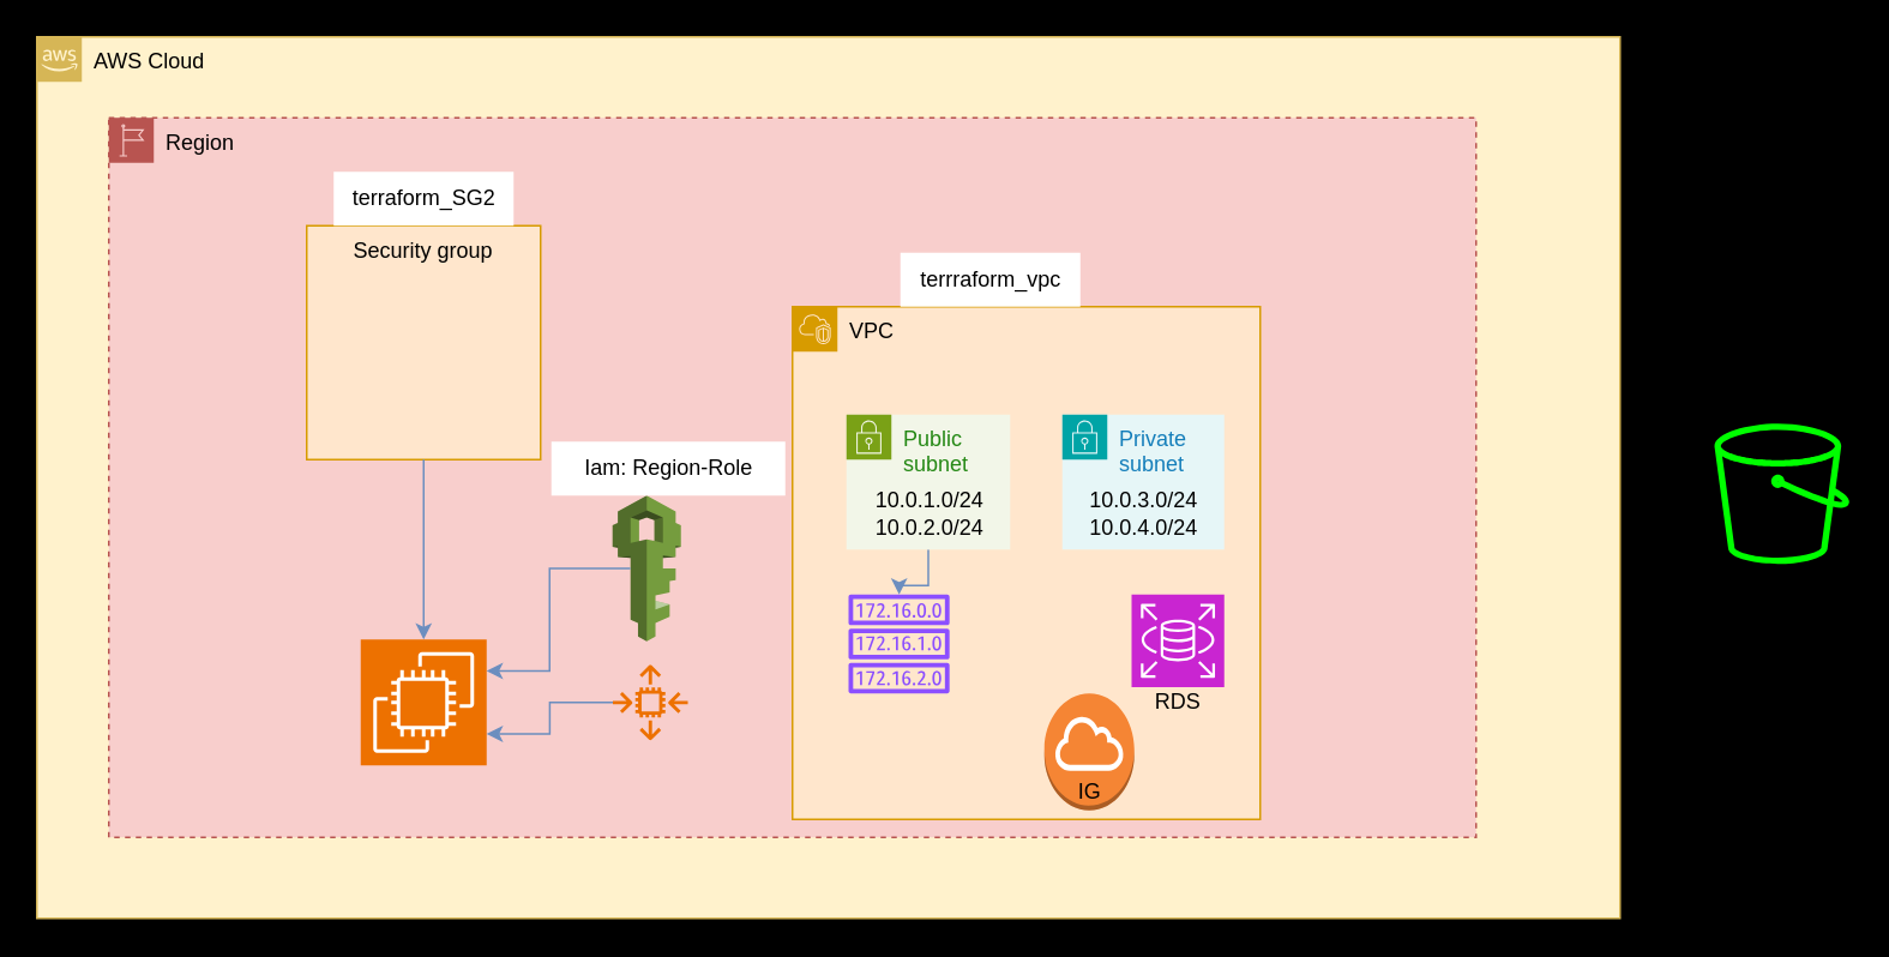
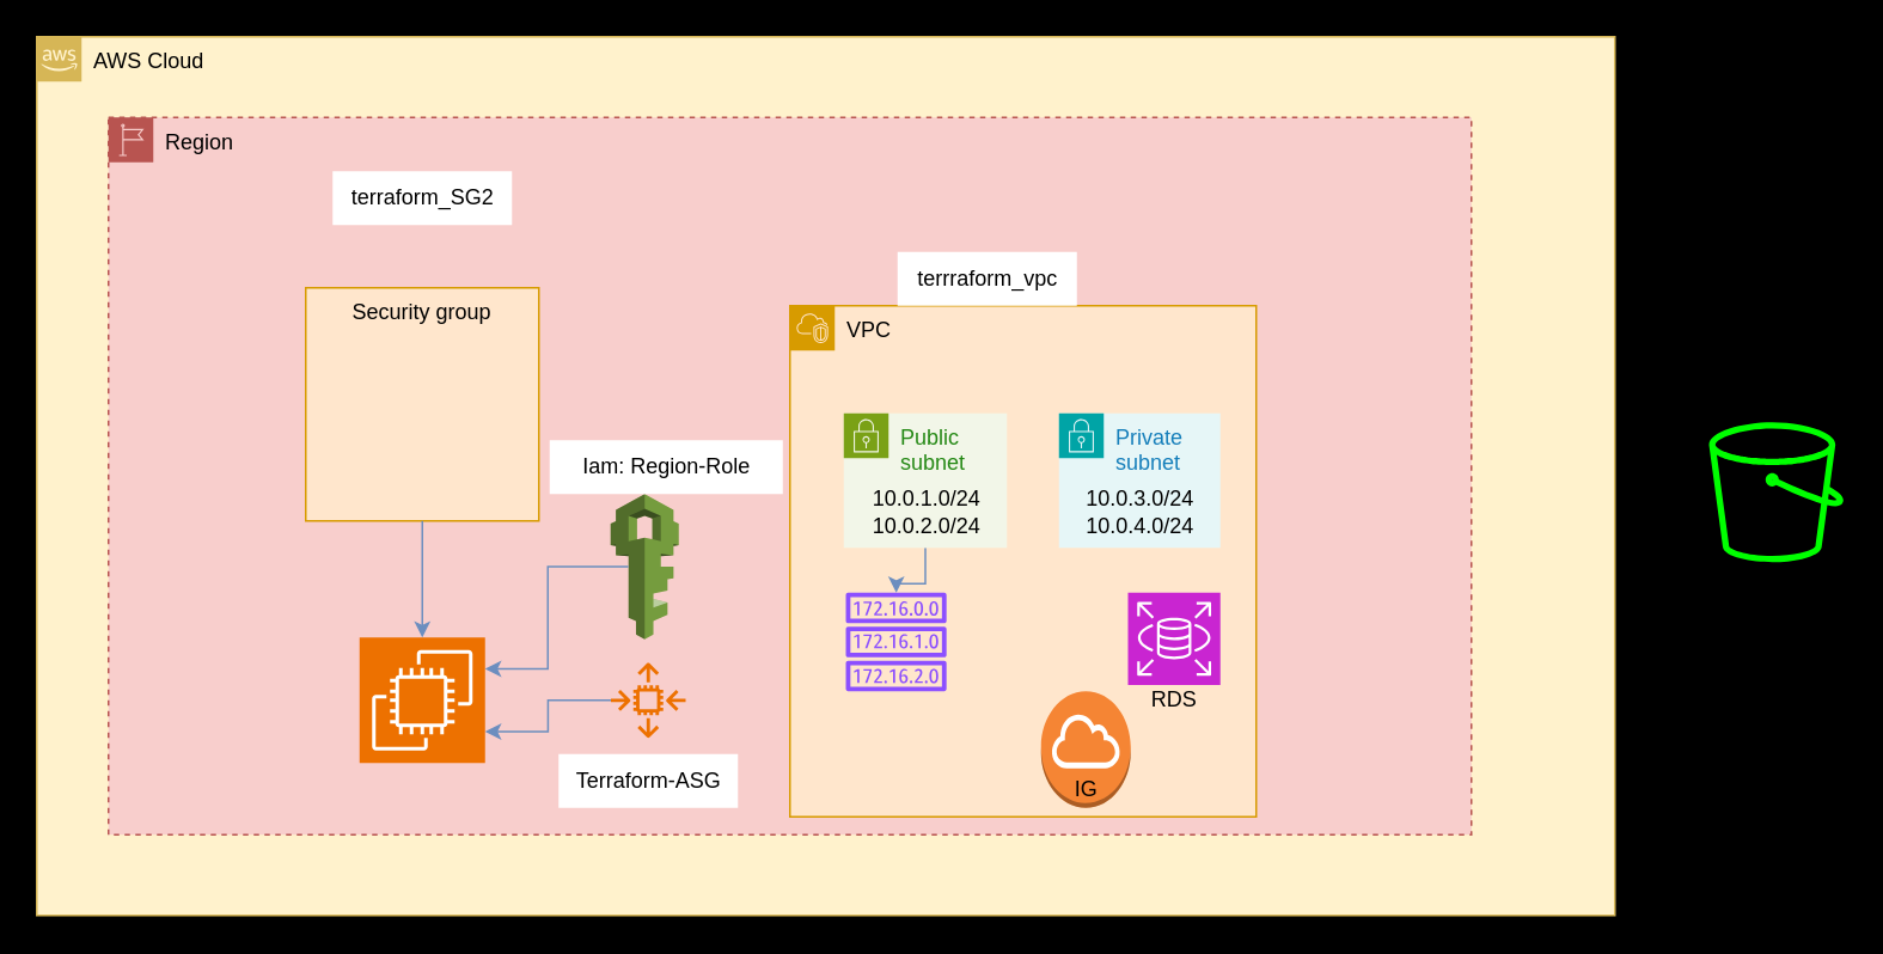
  <mxCell id="0" />
  <mxCell id="1" parent="0" />
  <mxCell id="2" value="AWS Cloud" style="points=[[0,0],[0.25,0],[0.5,0],[0.75,0],[1,0],[1,0.25],[1,0.5],[1,0.75],[1,1],[0.75,1],[0.5,1],[0.25,1],[0,1],[0,0.75],[0,0.5],[0,0.25]];outlineConnect=0;html=1;whiteSpace=wrap;fontSize=12;fontStyle=0;container=1;pointerEvents=0;collapsible=0;recursiveResize=0;shape=mxgraph.aws4.group;grIcon=mxgraph.aws4.group_aws_cloud_alt;strokeColor=#d6b656;fillColor=#fff2cc;verticalAlign=top;align=left;spacingLeft=30;dashed=0;" parent="1" vertex="1"><mxGeometry x="20" y="20" width="880" height="490" as="geometry" /></mxCell>
  <mxCell id="3" value="Region" style="points=[[0,0],[0.25,0],[0.5,0],[0.75,0],[1,0],[1,0.25],[1,0.5],[1,0.75],[1,1],[0.75,1],[0.5,1],[0.25,1],[0,1],[0,0.75],[0,0.5],[0,0.25]];outlineConnect=0;html=1;whiteSpace=wrap;fontSize=12;fontStyle=0;container=1;pointerEvents=0;collapsible=0;recursiveResize=0;shape=mxgraph.aws4.group;grIcon=mxgraph.aws4.group_region;strokeColor=#b85450;fillColor=#f8cecc;verticalAlign=top;align=left;spacingLeft=30;dashed=1;" parent="1" vertex="1"><mxGeometry x="60" y="65" width="760" height="400" as="geometry" /></mxCell>
  <mxCell id="4" value="" style="sketch=0;points=[[0,0,0],[0.25,0,0],[0.5,0,0],[0.75,0,0],[1,0,0],[0,1,0],[0.25,1,0],[0.5,1,0],[0.75,1,0],[1,1,0],[0,0.25,0],[0,0.5,0],[0,0.75,0],[1,0.25,0],[1,0.5,0],[1,0.75,0]];outlineConnect=0;fontColor=#232F3E;fillColor=#ED7100;strokeColor=#ffffff;dashed=0;verticalLabelPosition=bottom;verticalAlign=top;align=center;html=1;fontSize=12;fontStyle=0;aspect=fixed;shape=mxgraph.aws4.resourceIcon;resIcon=mxgraph.aws4.ec2;" parent="3" vertex="1"><mxGeometry x="140" y="290" width="70" height="70" as="geometry" /></mxCell>
  <mxCell id="5" value="VPC" style="points=[[0,0],[0.25,0],[0.5,0],[0.75,0],[1,0],[1,0.25],[1,0.5],[1,0.75],[1,1],[0.75,1],[0.5,1],[0.25,1],[0,1],[0,0.75],[0,0.5],[0,0.25]];outlineConnect=0;html=1;whiteSpace=wrap;fontSize=12;fontStyle=0;container=1;pointerEvents=0;collapsible=0;recursiveResize=0;shape=mxgraph.aws4.group;grIcon=mxgraph.aws4.group_vpc2;strokeColor=#d79b00;fillColor=#ffe6cc;verticalAlign=top;align=left;spacingLeft=30;dashed=0;" parent="3" vertex="1"><mxGeometry x="380" y="105" width="260" height="285" as="geometry" /></mxCell>
  <mxCell id="6" style="edgeStyle=orthogonalEdgeStyle;rounded=0;orthogonalLoop=1;jettySize=auto;html=1;exitX=0.5;exitY=1;exitDx=0;exitDy=0;fillColor=#dae8fc;strokeColor=#6c8ebf;" parent="5" source="7" target="12" edge="1"><mxGeometry relative="1" as="geometry" /></mxCell>
  <mxCell id="7" value="Public subnet" style="points=[[0,0],[0.25,0],[0.5,0],[0.75,0],[1,0],[1,0.25],[1,0.5],[1,0.75],[1,1],[0.75,1],[0.5,1],[0.25,1],[0,1],[0,0.75],[0,0.5],[0,0.25]];outlineConnect=0;gradientColor=none;html=1;whiteSpace=wrap;fontSize=12;fontStyle=0;container=1;pointerEvents=0;collapsible=0;recursiveResize=0;shape=mxgraph.aws4.group;grIcon=mxgraph.aws4.group_security_group;grStroke=0;strokeColor=#7AA116;fillColor=#F2F6E8;verticalAlign=top;align=left;spacingLeft=30;fontColor=#248814;dashed=0;" parent="5" vertex="1"><mxGeometry x="30" y="60" width="91" height="75" as="geometry" /></mxCell>
  <mxCell id="8" value="10.0.1.0/24&lt;div&gt;10.0.2.0/24&lt;/div&gt;" style="text;html=1;align=center;verticalAlign=middle;resizable=0;points=[];autosize=1;strokeColor=none;fillColor=none;" parent="7" vertex="1"><mxGeometry x="6" y="35" width="80" height="40" as="geometry" /></mxCell>
  <mxCell id="9" value="Private subnet" style="points=[[0,0],[0.25,0],[0.5,0],[0.75,0],[1,0],[1,0.25],[1,0.5],[1,0.75],[1,1],[0.75,1],[0.5,1],[0.25,1],[0,1],[0,0.75],[0,0.5],[0,0.25]];outlineConnect=0;gradientColor=none;html=1;whiteSpace=wrap;fontSize=12;fontStyle=0;container=1;pointerEvents=0;collapsible=0;recursiveResize=0;shape=mxgraph.aws4.group;grIcon=mxgraph.aws4.group_security_group;grStroke=0;strokeColor=#00A4A6;fillColor=#E6F6F7;verticalAlign=top;align=left;spacingLeft=30;fontColor=#147EBA;dashed=0;" parent="5" vertex="1"><mxGeometry x="150" y="60" width="90" height="75" as="geometry" /></mxCell>
  <mxCell id="10" value="10.0.3.0/24&lt;div&gt;10.0.4.0/24&lt;/div&gt;" style="text;html=1;align=center;verticalAlign=middle;resizable=0;points=[];autosize=1;strokeColor=none;fillColor=none;" parent="9" vertex="1"><mxGeometry x="5" y="35" width="80" height="40" as="geometry" /></mxCell>
  <mxCell id="11" value="" style="outlineConnect=0;dashed=0;verticalLabelPosition=bottom;verticalAlign=top;align=center;html=1;shape=mxgraph.aws3.internet_gateway;fillColor=#F58534;gradientColor=none;" parent="5" vertex="1"><mxGeometry x="140" y="215" width="50" height="65" as="geometry" /></mxCell>
  <mxCell id="12" value="" style="sketch=0;outlineConnect=0;fontColor=#232F3E;gradientColor=none;fillColor=#8C4FFF;strokeColor=none;dashed=0;verticalLabelPosition=bottom;verticalAlign=top;align=center;html=1;fontSize=12;fontStyle=0;aspect=fixed;pointerEvents=1;shape=mxgraph.aws4.route_table;" parent="5" vertex="1"><mxGeometry x="31" y="160" width="56.45" height="55" as="geometry" /></mxCell>
  <mxCell id="13" value="" style="sketch=0;points=[[0,0,0],[0.25,0,0],[0.5,0,0],[0.75,0,0],[1,0,0],[0,1,0],[0.25,1,0],[0.5,1,0],[0.75,1,0],[1,1,0],[0,0.25,0],[0,0.5,0],[0,0.75,0],[1,0.25,0],[1,0.5,0],[1,0.75,0]];outlineConnect=0;fontColor=#232F3E;fillColor=#C925D1;strokeColor=#ffffff;dashed=0;verticalLabelPosition=bottom;verticalAlign=top;align=center;html=1;fontSize=12;fontStyle=0;aspect=fixed;shape=mxgraph.aws4.resourceIcon;resIcon=mxgraph.aws4.rds;" parent="5" vertex="1"><mxGeometry x="188.5" y="160" width="51.5" height="51.5" as="geometry" /></mxCell>
  <mxCell id="14" value="RDS" style="text;html=1;align=center;verticalAlign=middle;resizable=0;points=[];autosize=1;strokeColor=none;fillColor=none;" parent="5" vertex="1"><mxGeometry x="189.25" y="205" width="50" height="30" as="geometry" /></mxCell>
  <mxCell id="15" value="IG" style="text;html=1;align=center;verticalAlign=middle;resizable=0;points=[];autosize=1;strokeColor=none;fillColor=none;" parent="5" vertex="1"><mxGeometry x="145" y="255" width="40" height="30" as="geometry" /></mxCell>
  <mxCell id="16" value="" style="sketch=0;outlineConnect=0;fontColor=#232F3E;gradientColor=none;fillColor=#ED7100;strokeColor=none;dashed=0;verticalLabelPosition=bottom;verticalAlign=top;align=center;html=1;fontSize=12;fontStyle=0;aspect=fixed;pointerEvents=1;shape=mxgraph.aws4.auto_scaling2;" parent="3" vertex="1"><mxGeometry x="280" y="304" width="42" height="42" as="geometry" /></mxCell>
  <mxCell id="17" value="" style="outlineConnect=0;dashed=0;verticalLabelPosition=bottom;verticalAlign=top;align=center;html=1;shape=mxgraph.aws3.iam;fillColor=#759C3E;gradientColor=none;" parent="3" vertex="1"><mxGeometry x="280" y="210" width="38" height="81" as="geometry" /></mxCell>
- <mxCell id="18" value="Security group" style="fillColor=#ffe6cc;strokeColor=#d79b00;verticalAlign=top;fontStyle=0;whiteSpace=wrap;html=1;" parent="3" vertex="1"><mxGeometry x="110" y="60" width="130" height="130" as="geometry" /></mxCell>
+ <mxCell id="18" value="Security group" style="fillColor=#ffe6cc;strokeColor=#d79b00;verticalAlign=top;fontStyle=0;whiteSpace=wrap;html=1;" parent="3" vertex="1"><mxGeometry x="110" y="95" width="130" height="130" as="geometry" /></mxCell>
  <mxCell id="19" value="terrraform_vpc" style="text;html=1;align=center;verticalAlign=middle;resizable=0;points=[];autosize=1;strokeColor=none;fillColor=#FFFFFF;" parent="3" vertex="1"><mxGeometry x="440" y="75" width="100" height="30" as="geometry" /></mxCell>
  <mxCell id="20" value="terraform_SG2" style="text;html=1;align=center;verticalAlign=middle;resizable=0;points=[];autosize=1;strokeColor=none;fillColor=#FFFFFF;" parent="3" vertex="1"><mxGeometry x="125" y="30" width="100" height="30" as="geometry" /></mxCell>
  <mxCell id="21" style="edgeStyle=orthogonalEdgeStyle;rounded=0;orthogonalLoop=1;jettySize=auto;html=1;exitX=0.5;exitY=1;exitDx=0;exitDy=0;entryX=0.5;entryY=0;entryDx=0;entryDy=0;entryPerimeter=0;fillColor=#dae8fc;strokeColor=#6c8ebf;" parent="3" source="18" target="4" edge="1"><mxGeometry relative="1" as="geometry" /></mxCell>
  <mxCell id="22" style="edgeStyle=orthogonalEdgeStyle;rounded=0;orthogonalLoop=1;jettySize=auto;html=1;exitX=0.26;exitY=0.5;exitDx=0;exitDy=0;exitPerimeter=0;entryX=1;entryY=0.25;entryDx=0;entryDy=0;entryPerimeter=0;fillColor=#dae8fc;strokeColor=#6c8ebf;" parent="3" source="17" target="4" edge="1"><mxGeometry relative="1" as="geometry" /></mxCell>
  <mxCell id="23" style="edgeStyle=orthogonalEdgeStyle;rounded=0;orthogonalLoop=1;jettySize=auto;html=1;entryX=1;entryY=0.75;entryDx=0;entryDy=0;entryPerimeter=0;fillColor=#dae8fc;strokeColor=#6c8ebf;" parent="3" source="16" target="4" edge="1"><mxGeometry relative="1" as="geometry" /></mxCell>
  <mxCell id="24" value="Iam:&amp;nbsp;Region-Role" style="text;html=1;align=center;verticalAlign=middle;resizable=0;points=[];autosize=1;strokeColor=none;fillColor=#FFFFFF;" parent="3" vertex="1"><mxGeometry x="246" y="180" width="130" height="30" as="geometry" /></mxCell>
+ <mxCell id="25" value="Terraform-ASG" style="text;html=1;align=center;verticalAlign=middle;resizable=0;points=[];autosize=1;strokeColor=none;fillColor=#FFFFFF;" parent="3" vertex="1"><mxGeometry x="251" y="355" width="100" height="30" as="geometry" /></mxCell>
  <mxCell id="26" value="" style="sketch=0;outlineConnect=0;fillColor=#00FF00;strokeColor=#82b366;dashed=0;verticalLabelPosition=bottom;verticalAlign=top;align=center;html=1;fontSize=12;fontStyle=0;aspect=fixed;pointerEvents=1;shape=mxgraph.aws4.bucket;" parent="1" vertex="1"><mxGeometry x="952.5" y="235" width="75" height="78" as="geometry" /></mxCell>
